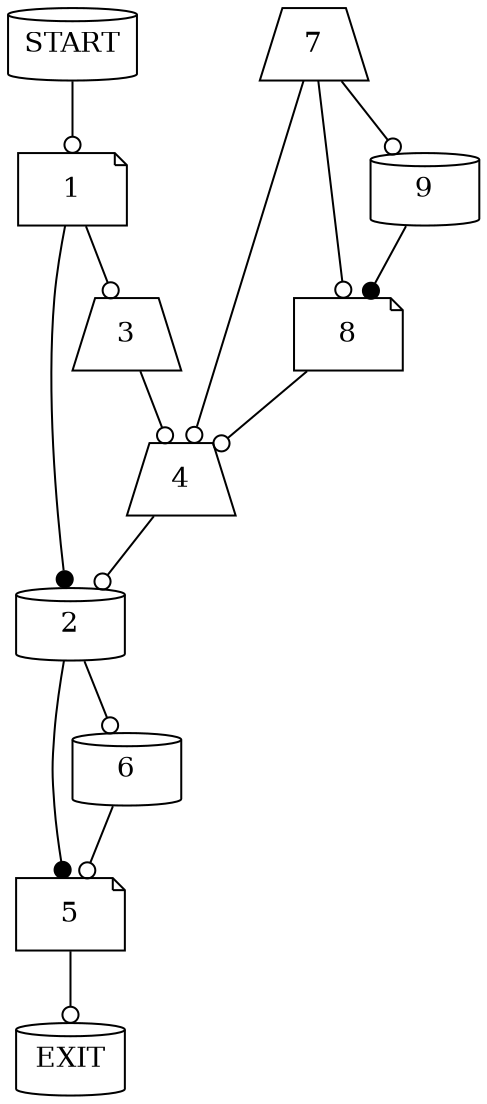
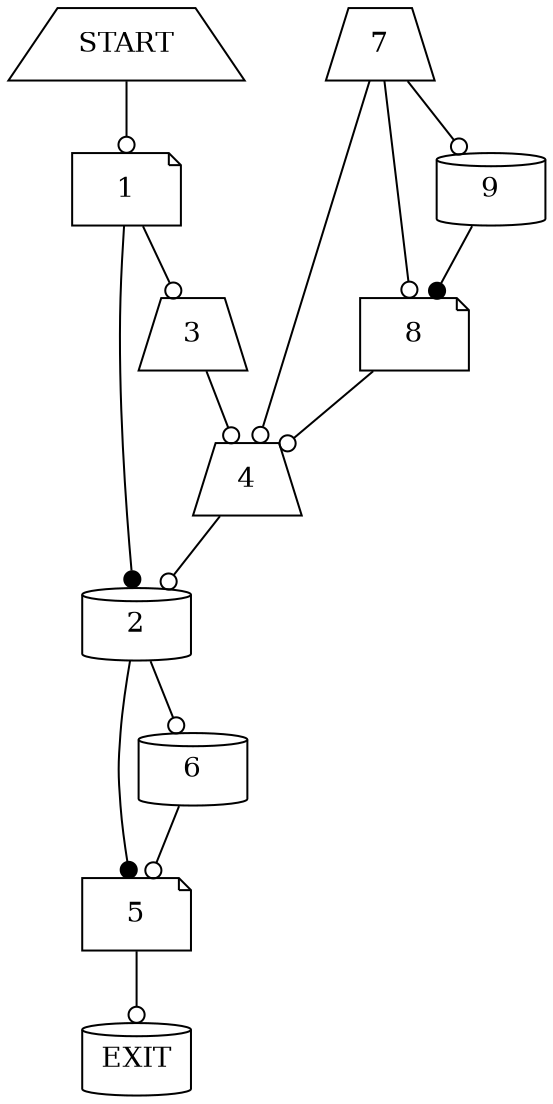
  digraph {
    node [shape=cylinder]
    edge [arrowhead=odot]
-   n1 [label=START]
+   n1 [label=START shape=trapezium]
    1 [shape=note]
    2
    3 [shape=trapezium]
    n5 [label=EXIT]
    5 [shape=note]
    6
    4 [shape=trapezium]
    7 [shape=trapezium]
    8 [shape=note]
    9
    n1 -> 1
    1 -> 2 [arrowhead=dot]
    1 -> 3
    2 -> 5 [arrowhead=dot]
    2 -> 6
    3 -> 4
    5 -> n5
    6 -> 5
    4 -> 2
    7 -> 4
    7 -> 8
    7 -> 9
    8 -> 4
    9 -> 8 [arrowhead=dot]
  }
